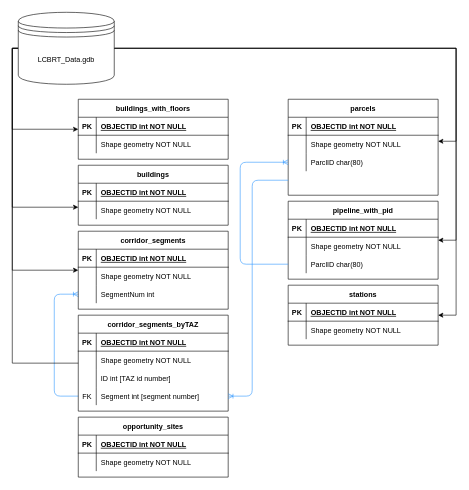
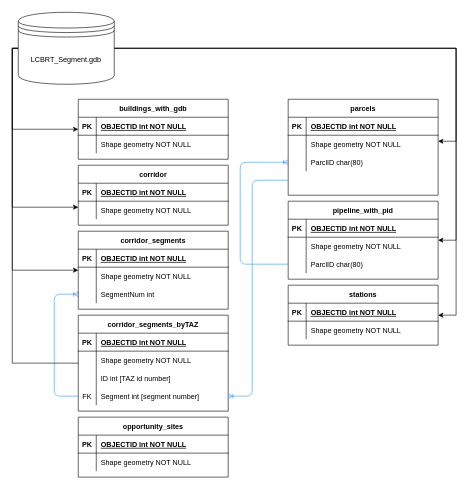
  <mxCell id="0" />
  <mxCell id="1" parent="0" />
  <mxCell id="2" value="" style="edgeStyle=elbowEdgeStyle;fontSize=12;html=1;endArrow=ERoneToMany;entryX=0;entryY=0.5;entryDx=0;entryDy=0;exitX=0;exitY=0.5;exitDx=0;exitDy=0;strokeColor=#3399FF;" edge="1" parent="1" source="50" target="30"><mxGeometry width="100" height="100" relative="1" as="geometry"><mxPoint x="360" y="495" as="sourcePoint" /><mxPoint x="460" y="395" as="targetPoint" /><Array as="points"><mxPoint x="90" y="585" /></Array></mxGeometry></mxCell>
  <mxCell id="3" style="edgeStyle=elbowEdgeStyle;rounded=0;orthogonalLoop=1;jettySize=auto;html=1;fontColor=#000000;" edge="1" parent="1" source="8" target="9"><mxGeometry relative="1" as="geometry"><Array as="points"><mxPoint x="20" y="155" /></Array></mxGeometry></mxCell>
  <mxCell id="4" style="edgeStyle=elbowEdgeStyle;rounded=0;orthogonalLoop=1;jettySize=auto;html=1;fontColor=#000000;" edge="1" parent="1" source="8" target="16"><mxGeometry relative="1" as="geometry"><Array as="points"><mxPoint x="20" y="345" /></Array></mxGeometry></mxCell>
  <mxCell id="5" style="edgeStyle=elbowEdgeStyle;rounded=0;orthogonalLoop=1;jettySize=auto;html=1;fontColor=#000000;" edge="1" parent="1" source="8" target="23"><mxGeometry relative="1" as="geometry"><Array as="points"><mxPoint x="20" y="275" /></Array></mxGeometry></mxCell>
  <mxCell id="6" style="edgeStyle=elbowEdgeStyle;rounded=0;orthogonalLoop=1;jettySize=auto;html=1;fontColor=#000000;endArrow=none;" edge="1" parent="1" source="8" target="40"><mxGeometry relative="1" as="geometry"><Array as="points"><mxPoint x="20" y="315" /></Array></mxGeometry></mxCell>
  <mxCell id="7" style="edgeStyle=elbowEdgeStyle;rounded=0;orthogonalLoop=1;jettySize=auto;html=1;fontColor=#000000;" edge="1" parent="1" source="8" target="53"><mxGeometry relative="1" as="geometry"><Array as="points"><mxPoint x="760" y="235" /><mxPoint x="625" y="155" /></Array></mxGeometry></mxCell>
- <mxCell id="8" value="LCBRT_Data.gdb" style="shape=datastore;whiteSpace=wrap;html=1;labelBackgroundColor=#ffffff;" vertex="1" parent="1"><mxGeometry x="30" y="20" width="160" height="120" as="geometry" /></mxCell>
- <mxCell id="9" value="buildings_with_floors" style="shape=table;startSize=30;container=1;collapsible=1;childLayout=tableLayout;fixedRows=1;rowLines=0;fontStyle=1;align=center;resizeLast=1;" vertex="1" parent="1"><mxGeometry x="130" y="165" width="250" height="100" as="geometry"><mxRectangle x="120" y="120" width="160" height="30" as="alternateBounds" /></mxGeometry></mxCell>
+ <mxCell id="8" value="LCBRT_Segment.gdb" style="shape=datastore;whiteSpace=wrap;html=1;labelBackgroundColor=#ffffff;" vertex="1" parent="1"><mxGeometry x="30" y="20" width="160" height="120" as="geometry" /></mxCell>
+ <mxCell id="9" value="buildings_with_gdb" style="shape=table;startSize=30;container=1;collapsible=1;childLayout=tableLayout;fixedRows=1;rowLines=0;fontStyle=1;align=center;resizeLast=1;" vertex="1" parent="1"><mxGeometry x="130" y="165" width="250" height="100" as="geometry"><mxRectangle x="120" y="120" width="160" height="30" as="alternateBounds" /></mxGeometry></mxCell>
  <mxCell id="10" value="" style="shape=partialRectangle;collapsible=0;dropTarget=0;pointerEvents=0;fillColor=none;points=[[0,0.5],[1,0.5]];portConstraint=eastwest;top=0;left=0;right=0;bottom=1;" vertex="1" parent="9"><mxGeometry y="30" width="250" height="30" as="geometry" /></mxCell>
  <mxCell id="11" value="PK" style="shape=partialRectangle;overflow=hidden;connectable=0;fillColor=none;top=0;left=0;bottom=0;right=0;fontStyle=1;" vertex="1" parent="10"><mxGeometry width="30" height="30" as="geometry" /></mxCell>
  <mxCell id="12" value="OBJECTID int NOT NULL " style="shape=partialRectangle;overflow=hidden;connectable=0;fillColor=none;top=0;left=0;bottom=0;right=0;align=left;spacingLeft=6;fontStyle=5;" vertex="1" parent="10"><mxGeometry x="30" width="220" height="30" as="geometry" /></mxCell>
  <mxCell id="13" style="shape=partialRectangle;collapsible=0;dropTarget=0;pointerEvents=0;fillColor=none;points=[[0,0.5],[1,0.5]];portConstraint=eastwest;top=0;left=0;right=0;bottom=0;" vertex="1" parent="9"><mxGeometry y="60" width="250" height="30" as="geometry" /></mxCell>
  <mxCell id="14" style="shape=partialRectangle;overflow=hidden;connectable=0;fillColor=none;top=0;left=0;bottom=0;right=0;" vertex="1" parent="13"><mxGeometry width="30" height="30" as="geometry" /></mxCell>
  <mxCell id="15" value="Shape geometry NOT NULL" style="shape=partialRectangle;overflow=hidden;connectable=0;fillColor=none;top=0;left=0;bottom=0;right=0;align=left;spacingLeft=6;" vertex="1" parent="13"><mxGeometry x="30" width="220" height="30" as="geometry" /></mxCell>
- <mxCell id="16" value="buildings" style="shape=table;startSize=30;container=1;collapsible=1;childLayout=tableLayout;fixedRows=1;rowLines=0;fontStyle=1;align=center;resizeLast=1;" vertex="1" parent="1"><mxGeometry x="130" y="275" width="250" height="100" as="geometry"><mxRectangle x="120" y="120" width="160" height="30" as="alternateBounds" /></mxGeometry></mxCell>
+ <mxCell id="16" value="corridor" style="shape=table;startSize=30;container=1;collapsible=1;childLayout=tableLayout;fixedRows=1;rowLines=0;fontStyle=1;align=center;resizeLast=1;" vertex="1" parent="1"><mxGeometry x="130" y="275" width="250" height="100" as="geometry"><mxRectangle x="120" y="120" width="160" height="30" as="alternateBounds" /></mxGeometry></mxCell>
  <mxCell id="17" value="" style="shape=partialRectangle;collapsible=0;dropTarget=0;pointerEvents=0;fillColor=none;points=[[0,0.5],[1,0.5]];portConstraint=eastwest;top=0;left=0;right=0;bottom=1;" vertex="1" parent="16"><mxGeometry y="30" width="250" height="30" as="geometry" /></mxCell>
  <mxCell id="18" value="PK" style="shape=partialRectangle;overflow=hidden;connectable=0;fillColor=none;top=0;left=0;bottom=0;right=0;fontStyle=1;" vertex="1" parent="17"><mxGeometry width="30" height="30" as="geometry" /></mxCell>
  <mxCell id="19" value="OBJECTID int NOT NULL " style="shape=partialRectangle;overflow=hidden;connectable=0;fillColor=none;top=0;left=0;bottom=0;right=0;align=left;spacingLeft=6;fontStyle=5;" vertex="1" parent="17"><mxGeometry x="30" width="220" height="30" as="geometry" /></mxCell>
  <mxCell id="20" style="shape=partialRectangle;collapsible=0;dropTarget=0;pointerEvents=0;fillColor=none;points=[[0,0.5],[1,0.5]];portConstraint=eastwest;top=0;left=0;right=0;bottom=0;" vertex="1" parent="16"><mxGeometry y="60" width="250" height="30" as="geometry" /></mxCell>
  <mxCell id="21" style="shape=partialRectangle;overflow=hidden;connectable=0;fillColor=none;top=0;left=0;bottom=0;right=0;" vertex="1" parent="20"><mxGeometry width="30" height="30" as="geometry" /></mxCell>
  <mxCell id="22" value="Shape geometry NOT NULL" style="shape=partialRectangle;overflow=hidden;connectable=0;fillColor=none;top=0;left=0;bottom=0;right=0;align=left;spacingLeft=6;" vertex="1" parent="20"><mxGeometry x="30" width="220" height="30" as="geometry" /></mxCell>
  <mxCell id="23" value="corridor_segments" style="shape=table;startSize=30;container=1;collapsible=1;childLayout=tableLayout;fixedRows=1;rowLines=0;fontStyle=1;align=center;resizeLast=1;" vertex="1" parent="1"><mxGeometry x="130" y="385" width="250" height="130" as="geometry"><mxRectangle x="120" y="120" width="160" height="30" as="alternateBounds" /></mxGeometry></mxCell>
  <mxCell id="24" value="" style="shape=partialRectangle;collapsible=0;dropTarget=0;pointerEvents=0;fillColor=none;points=[[0,0.5],[1,0.5]];portConstraint=eastwest;top=0;left=0;right=0;bottom=1;" vertex="1" parent="23"><mxGeometry y="30" width="250" height="30" as="geometry" /></mxCell>
  <mxCell id="25" value="PK" style="shape=partialRectangle;overflow=hidden;connectable=0;fillColor=none;top=0;left=0;bottom=0;right=0;fontStyle=1;" vertex="1" parent="24"><mxGeometry width="30" height="30" as="geometry" /></mxCell>
  <mxCell id="26" value="OBJECTID int NOT NULL " style="shape=partialRectangle;overflow=hidden;connectable=0;fillColor=none;top=0;left=0;bottom=0;right=0;align=left;spacingLeft=6;fontStyle=5;" vertex="1" parent="24"><mxGeometry x="30" width="220" height="30" as="geometry" /></mxCell>
  <mxCell id="27" style="shape=partialRectangle;collapsible=0;dropTarget=0;pointerEvents=0;fillColor=none;points=[[0,0.5],[1,0.5]];portConstraint=eastwest;top=0;left=0;right=0;bottom=0;" vertex="1" parent="23"><mxGeometry y="60" width="250" height="30" as="geometry" /></mxCell>
  <mxCell id="28" style="shape=partialRectangle;overflow=hidden;connectable=0;fillColor=none;top=0;left=0;bottom=0;right=0;" vertex="1" parent="27"><mxGeometry width="30" height="30" as="geometry" /></mxCell>
  <mxCell id="29" value="Shape geometry NOT NULL" style="shape=partialRectangle;overflow=hidden;connectable=0;fillColor=none;top=0;left=0;bottom=0;right=0;align=left;spacingLeft=6;" vertex="1" parent="27"><mxGeometry x="30" width="220" height="30" as="geometry" /></mxCell>
  <mxCell id="30" style="shape=partialRectangle;collapsible=0;dropTarget=0;pointerEvents=0;fillColor=none;points=[[0,0.5],[1,0.5]];portConstraint=eastwest;top=0;left=0;right=0;bottom=0;" vertex="1" parent="23"><mxGeometry y="90" width="250" height="30" as="geometry" /></mxCell>
  <mxCell id="31" style="shape=partialRectangle;overflow=hidden;connectable=0;fillColor=none;top=0;left=0;bottom=0;right=0;" vertex="1" parent="30"><mxGeometry width="30" height="30" as="geometry" /></mxCell>
  <mxCell id="32" value="SegmentNum int" style="shape=partialRectangle;overflow=hidden;connectable=0;fillColor=none;top=0;left=0;bottom=0;right=0;align=left;spacingLeft=6;" vertex="1" parent="30"><mxGeometry x="30" width="220" height="30" as="geometry" /></mxCell>
  <mxCell id="33" value="opportunity_sites" style="shape=table;startSize=30;container=1;collapsible=1;childLayout=tableLayout;fixedRows=1;rowLines=0;fontStyle=1;align=center;resizeLast=1;" vertex="1" parent="1"><mxGeometry x="130" y="695" width="250" height="100" as="geometry"><mxRectangle x="120" y="120" width="160" height="30" as="alternateBounds" /></mxGeometry></mxCell>
  <mxCell id="34" value="" style="shape=partialRectangle;collapsible=0;dropTarget=0;pointerEvents=0;fillColor=none;points=[[0,0.5],[1,0.5]];portConstraint=eastwest;top=0;left=0;right=0;bottom=1;" vertex="1" parent="33"><mxGeometry y="30" width="250" height="30" as="geometry" /></mxCell>
  <mxCell id="35" value="PK" style="shape=partialRectangle;overflow=hidden;connectable=0;fillColor=none;top=0;left=0;bottom=0;right=0;fontStyle=1;" vertex="1" parent="34"><mxGeometry width="30" height="30" as="geometry" /></mxCell>
  <mxCell id="36" value="OBJECTID int NOT NULL " style="shape=partialRectangle;overflow=hidden;connectable=0;fillColor=none;top=0;left=0;bottom=0;right=0;align=left;spacingLeft=6;fontStyle=5;" vertex="1" parent="34"><mxGeometry x="30" width="220" height="30" as="geometry" /></mxCell>
  <mxCell id="37" style="shape=partialRectangle;collapsible=0;dropTarget=0;pointerEvents=0;fillColor=none;points=[[0,0.5],[1,0.5]];portConstraint=eastwest;top=0;left=0;right=0;bottom=0;" vertex="1" parent="33"><mxGeometry y="60" width="250" height="30" as="geometry" /></mxCell>
  <mxCell id="38" style="shape=partialRectangle;overflow=hidden;connectable=0;fillColor=none;top=0;left=0;bottom=0;right=0;" vertex="1" parent="37"><mxGeometry width="30" height="30" as="geometry" /></mxCell>
  <mxCell id="39" value="Shape geometry NOT NULL" style="shape=partialRectangle;overflow=hidden;connectable=0;fillColor=none;top=0;left=0;bottom=0;right=0;align=left;spacingLeft=6;" vertex="1" parent="37"><mxGeometry x="30" width="220" height="30" as="geometry" /></mxCell>
  <mxCell id="40" value="corridor_segments_byTAZ" style="shape=table;startSize=30;container=1;collapsible=1;childLayout=tableLayout;fixedRows=1;rowLines=0;fontStyle=1;align=center;resizeLast=1;" vertex="1" parent="1"><mxGeometry x="130" y="525" width="250" height="160" as="geometry"><mxRectangle x="120" y="120" width="160" height="30" as="alternateBounds" /></mxGeometry></mxCell>
  <mxCell id="41" value="" style="shape=partialRectangle;collapsible=0;dropTarget=0;pointerEvents=0;fillColor=none;points=[[0,0.5],[1,0.5]];portConstraint=eastwest;top=0;left=0;right=0;bottom=1;" vertex="1" parent="40"><mxGeometry y="30" width="250" height="30" as="geometry" /></mxCell>
  <mxCell id="42" value="PK" style="shape=partialRectangle;overflow=hidden;connectable=0;fillColor=none;top=0;left=0;bottom=0;right=0;fontStyle=1;" vertex="1" parent="41"><mxGeometry width="30" height="30" as="geometry" /></mxCell>
  <mxCell id="43" value="OBJECTID int NOT NULL " style="shape=partialRectangle;overflow=hidden;connectable=0;fillColor=none;top=0;left=0;bottom=0;right=0;align=left;spacingLeft=6;fontStyle=5;" vertex="1" parent="41"><mxGeometry x="30" width="220" height="30" as="geometry" /></mxCell>
  <mxCell id="44" style="shape=partialRectangle;collapsible=0;dropTarget=0;pointerEvents=0;fillColor=none;points=[[0,0.5],[1,0.5]];portConstraint=eastwest;top=0;left=0;right=0;bottom=0;" vertex="1" parent="40"><mxGeometry y="60" width="250" height="30" as="geometry" /></mxCell>
  <mxCell id="45" style="shape=partialRectangle;overflow=hidden;connectable=0;fillColor=none;top=0;left=0;bottom=0;right=0;" vertex="1" parent="44"><mxGeometry width="30" height="30" as="geometry" /></mxCell>
  <mxCell id="46" value="Shape geometry NOT NULL" style="shape=partialRectangle;overflow=hidden;connectable=0;fillColor=none;top=0;left=0;bottom=0;right=0;align=left;spacingLeft=6;" vertex="1" parent="44"><mxGeometry x="30" width="220" height="30" as="geometry" /></mxCell>
  <mxCell id="47" value="" style="shape=partialRectangle;collapsible=0;dropTarget=0;pointerEvents=0;fillColor=none;points=[[0,0.5],[1,0.5]];portConstraint=eastwest;top=0;left=0;right=0;bottom=0;" vertex="1" parent="40"><mxGeometry y="90" width="250" height="30" as="geometry" /></mxCell>
  <mxCell id="48" value="" style="shape=partialRectangle;overflow=hidden;connectable=0;fillColor=none;top=0;left=0;bottom=0;right=0;" vertex="1" parent="47"><mxGeometry width="30" height="30" as="geometry" /></mxCell>
  <mxCell id="49" value="ID int [TAZ id number]" style="shape=partialRectangle;overflow=hidden;connectable=0;fillColor=none;top=0;left=0;bottom=0;right=0;align=left;spacingLeft=6;" vertex="1" parent="47"><mxGeometry x="30" width="220" height="30" as="geometry" /></mxCell>
  <mxCell id="50" style="shape=partialRectangle;collapsible=0;dropTarget=0;pointerEvents=0;fillColor=none;points=[[0,0.5],[1,0.5]];portConstraint=eastwest;top=0;left=0;right=0;bottom=0;" vertex="1" parent="40"><mxGeometry y="120" width="250" height="30" as="geometry" /></mxCell>
  <mxCell id="51" value="FK" style="shape=partialRectangle;overflow=hidden;connectable=0;fillColor=none;top=0;left=0;bottom=0;right=0;" vertex="1" parent="50"><mxGeometry width="30" height="30" as="geometry" /></mxCell>
  <mxCell id="52" value="Segment int [segment number]" style="shape=partialRectangle;overflow=hidden;connectable=0;fillColor=none;top=0;left=0;bottom=0;right=0;align=left;spacingLeft=6;" vertex="1" parent="50"><mxGeometry x="30" width="220" height="30" as="geometry" /></mxCell>
  <mxCell id="53" value="parcels" style="shape=table;startSize=30;container=1;collapsible=1;childLayout=tableLayout;fixedRows=1;rowLines=0;fontStyle=1;align=center;resizeLast=1;" vertex="1" parent="1"><mxGeometry x="480" y="165" width="250" height="160" as="geometry"><mxRectangle x="120" y="120" width="160" height="30" as="alternateBounds" /></mxGeometry></mxCell>
  <mxCell id="54" value="" style="shape=partialRectangle;collapsible=0;dropTarget=0;pointerEvents=0;fillColor=none;points=[[0,0.5],[1,0.5]];portConstraint=eastwest;top=0;left=0;right=0;bottom=1;" vertex="1" parent="53"><mxGeometry y="30" width="250" height="30" as="geometry" /></mxCell>
  <mxCell id="55" value="PK" style="shape=partialRectangle;overflow=hidden;connectable=0;fillColor=none;top=0;left=0;bottom=0;right=0;fontStyle=1;" vertex="1" parent="54"><mxGeometry width="30" height="30" as="geometry" /></mxCell>
  <mxCell id="56" value="OBJECTID int NOT NULL " style="shape=partialRectangle;overflow=hidden;connectable=0;fillColor=none;top=0;left=0;bottom=0;right=0;align=left;spacingLeft=6;fontStyle=5;" vertex="1" parent="54"><mxGeometry x="30" width="220" height="30" as="geometry" /></mxCell>
  <mxCell id="57" style="shape=partialRectangle;collapsible=0;dropTarget=0;pointerEvents=0;fillColor=none;points=[[0,0.5],[1,0.5]];portConstraint=eastwest;top=0;left=0;right=0;bottom=0;" vertex="1" parent="53"><mxGeometry y="60" width="250" height="30" as="geometry" /></mxCell>
  <mxCell id="58" style="shape=partialRectangle;overflow=hidden;connectable=0;fillColor=none;top=0;left=0;bottom=0;right=0;" vertex="1" parent="57"><mxGeometry width="30" height="30" as="geometry" /></mxCell>
  <mxCell id="59" value="Shape geometry NOT NULL" style="shape=partialRectangle;overflow=hidden;connectable=0;fillColor=none;top=0;left=0;bottom=0;right=0;align=left;spacingLeft=6;" vertex="1" parent="57"><mxGeometry x="30" width="220" height="30" as="geometry" /></mxCell>
  <mxCell id="60" style="shape=partialRectangle;collapsible=0;dropTarget=0;pointerEvents=0;fillColor=none;points=[[0,0.5],[1,0.5]];portConstraint=eastwest;top=0;left=0;right=0;bottom=0;" vertex="1" parent="53"><mxGeometry y="90" width="250" height="30" as="geometry" /></mxCell>
  <mxCell id="61" style="shape=partialRectangle;overflow=hidden;connectable=0;fillColor=none;top=0;left=0;bottom=0;right=0;" vertex="1" parent="60"><mxGeometry width="30" height="30" as="geometry" /></mxCell>
  <mxCell id="62" value="ParclID char(80)" style="shape=partialRectangle;overflow=hidden;connectable=0;fillColor=none;top=0;left=0;bottom=0;right=0;align=left;spacingLeft=6;" vertex="1" parent="60"><mxGeometry x="30" width="220" height="30" as="geometry" /></mxCell>
  <mxCell id="63" style="shape=partialRectangle;collapsible=0;dropTarget=0;pointerEvents=0;fillColor=none;points=[[0,0.5],[1,0.5]];portConstraint=eastwest;top=0;left=0;right=0;bottom=0;" vertex="1" parent="53"><mxGeometry y="120" width="250" height="30" as="geometry" /></mxCell>
  <mxCell id="64" style="shape=partialRectangle;overflow=hidden;connectable=0;fillColor=none;top=0;left=0;bottom=0;right=0;" vertex="1" parent="63"><mxGeometry width="30" height="30" as="geometry" /></mxCell>
  <mxCell id="65" value="" style="edgeStyle=elbowEdgeStyle;fontSize=12;html=1;endArrow=ERoneToMany;strokeColor=#3399FF;" edge="1" parent="1" source="63" target="50"><mxGeometry width="100" height="100" relative="1" as="geometry"><mxPoint x="380" y="660" as="sourcePoint" /><mxPoint x="490" y="615" as="targetPoint" /><Array as="points"><mxPoint x="420" y="585" /></Array></mxGeometry></mxCell>
  <mxCell id="66" value="pipeline_with_pid" style="shape=table;startSize=30;container=1;collapsible=1;childLayout=tableLayout;fixedRows=1;rowLines=0;fontStyle=1;align=center;resizeLast=1;" vertex="1" parent="1"><mxGeometry x="480" y="335" width="250" height="130" as="geometry"><mxRectangle x="120" y="120" width="160" height="30" as="alternateBounds" /></mxGeometry></mxCell>
  <mxCell id="67" value="" style="shape=partialRectangle;collapsible=0;dropTarget=0;pointerEvents=0;fillColor=none;points=[[0,0.5],[1,0.5]];portConstraint=eastwest;top=0;left=0;right=0;bottom=1;" vertex="1" parent="66"><mxGeometry y="30" width="250" height="30" as="geometry" /></mxCell>
  <mxCell id="68" value="PK" style="shape=partialRectangle;overflow=hidden;connectable=0;fillColor=none;top=0;left=0;bottom=0;right=0;fontStyle=1;" vertex="1" parent="67"><mxGeometry width="30" height="30" as="geometry" /></mxCell>
  <mxCell id="69" value="OBJECTID int NOT NULL " style="shape=partialRectangle;overflow=hidden;connectable=0;fillColor=none;top=0;left=0;bottom=0;right=0;align=left;spacingLeft=6;fontStyle=5;" vertex="1" parent="67"><mxGeometry x="30" width="220" height="30" as="geometry" /></mxCell>
  <mxCell id="70" style="shape=partialRectangle;collapsible=0;dropTarget=0;pointerEvents=0;fillColor=none;points=[[0,0.5],[1,0.5]];portConstraint=eastwest;top=0;left=0;right=0;bottom=0;" vertex="1" parent="66"><mxGeometry y="60" width="250" height="30" as="geometry" /></mxCell>
  <mxCell id="71" style="shape=partialRectangle;overflow=hidden;connectable=0;fillColor=none;top=0;left=0;bottom=0;right=0;" vertex="1" parent="70"><mxGeometry width="30" height="30" as="geometry" /></mxCell>
  <mxCell id="72" value="Shape geometry NOT NULL" style="shape=partialRectangle;overflow=hidden;connectable=0;fillColor=none;top=0;left=0;bottom=0;right=0;align=left;spacingLeft=6;" vertex="1" parent="70"><mxGeometry x="30" width="220" height="30" as="geometry" /></mxCell>
  <mxCell id="73" style="shape=partialRectangle;collapsible=0;dropTarget=0;pointerEvents=0;fillColor=none;points=[[0,0.5],[1,0.5]];portConstraint=eastwest;top=0;left=0;right=0;bottom=0;" vertex="1" parent="66"><mxGeometry y="90" width="250" height="30" as="geometry" /></mxCell>
  <mxCell id="74" style="shape=partialRectangle;overflow=hidden;connectable=0;fillColor=none;top=0;left=0;bottom=0;right=0;" vertex="1" parent="73"><mxGeometry width="30" height="30" as="geometry" /></mxCell>
  <mxCell id="75" value="ParclID char(80)" style="shape=partialRectangle;overflow=hidden;connectable=0;fillColor=none;top=0;left=0;bottom=0;right=0;align=left;spacingLeft=6;" vertex="1" parent="73"><mxGeometry x="30" width="220" height="30" as="geometry" /></mxCell>
  <mxCell id="76" style="edgeStyle=elbowEdgeStyle;rounded=0;orthogonalLoop=1;jettySize=auto;html=1;fontColor=#000000;" edge="1" parent="1" target="66"><mxGeometry relative="1" as="geometry"><mxPoint x="190" y="80" as="sourcePoint" /><mxPoint x="730" y="235" as="targetPoint" /><Array as="points"><mxPoint x="760" y="235" /><mxPoint x="625" y="155" /></Array></mxGeometry></mxCell>
  <mxCell id="77" value="" style="edgeStyle=elbowEdgeStyle;fontSize=12;html=1;endArrow=ERoneToMany;strokeColor=#3399FF;" edge="1" parent="1" source="73" target="60"><mxGeometry width="100" height="100" relative="1" as="geometry"><mxPoint x="480" y="270" as="sourcePoint" /><mxPoint x="430" y="175" as="targetPoint" /><Array as="points"><mxPoint x="400" y="325" /></Array></mxGeometry></mxCell>
  <mxCell id="78" value="stations" style="shape=table;startSize=30;container=1;collapsible=1;childLayout=tableLayout;fixedRows=1;rowLines=0;fontStyle=1;align=center;resizeLast=1;" vertex="1" parent="1"><mxGeometry x="480" y="475" width="250" height="100" as="geometry"><mxRectangle x="120" y="120" width="160" height="30" as="alternateBounds" /></mxGeometry></mxCell>
  <mxCell id="79" value="" style="shape=partialRectangle;collapsible=0;dropTarget=0;pointerEvents=0;fillColor=none;points=[[0,0.5],[1,0.5]];portConstraint=eastwest;top=0;left=0;right=0;bottom=1;" vertex="1" parent="78"><mxGeometry y="30" width="250" height="30" as="geometry" /></mxCell>
  <mxCell id="80" value="PK" style="shape=partialRectangle;overflow=hidden;connectable=0;fillColor=none;top=0;left=0;bottom=0;right=0;fontStyle=1;" vertex="1" parent="79"><mxGeometry width="30" height="30" as="geometry" /></mxCell>
  <mxCell id="81" value="OBJECTID int NOT NULL " style="shape=partialRectangle;overflow=hidden;connectable=0;fillColor=none;top=0;left=0;bottom=0;right=0;align=left;spacingLeft=6;fontStyle=5;" vertex="1" parent="79"><mxGeometry x="30" width="220" height="30" as="geometry" /></mxCell>
  <mxCell id="82" style="shape=partialRectangle;collapsible=0;dropTarget=0;pointerEvents=0;fillColor=none;points=[[0,0.5],[1,0.5]];portConstraint=eastwest;top=0;left=0;right=0;bottom=0;" vertex="1" parent="78"><mxGeometry y="60" width="250" height="30" as="geometry" /></mxCell>
  <mxCell id="83" style="shape=partialRectangle;overflow=hidden;connectable=0;fillColor=none;top=0;left=0;bottom=0;right=0;" vertex="1" parent="82"><mxGeometry width="30" height="30" as="geometry" /></mxCell>
  <mxCell id="84" value="Shape geometry NOT NULL" style="shape=partialRectangle;overflow=hidden;connectable=0;fillColor=none;top=0;left=0;bottom=0;right=0;align=left;spacingLeft=6;" vertex="1" parent="82"><mxGeometry x="30" width="220" height="30" as="geometry" /></mxCell>
  <mxCell id="85" style="edgeStyle=elbowEdgeStyle;rounded=0;orthogonalLoop=1;jettySize=auto;html=1;fontColor=#000000;" edge="1" parent="1" target="78"><mxGeometry relative="1" as="geometry"><mxPoint x="190" y="80" as="sourcePoint" /><mxPoint x="730" y="400" as="targetPoint" /><Array as="points"><mxPoint x="760" y="235" /><mxPoint x="625" y="155" /></Array></mxGeometry></mxCell>
